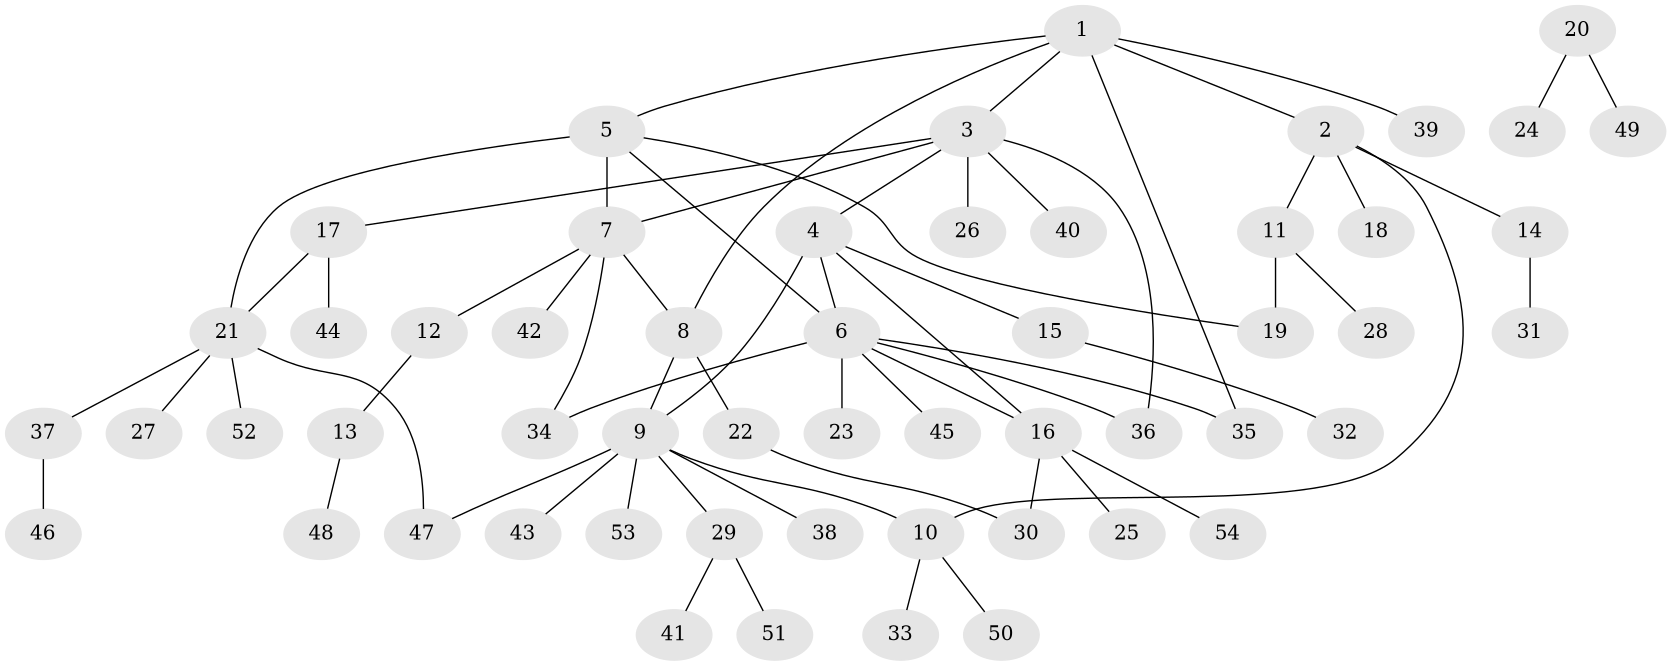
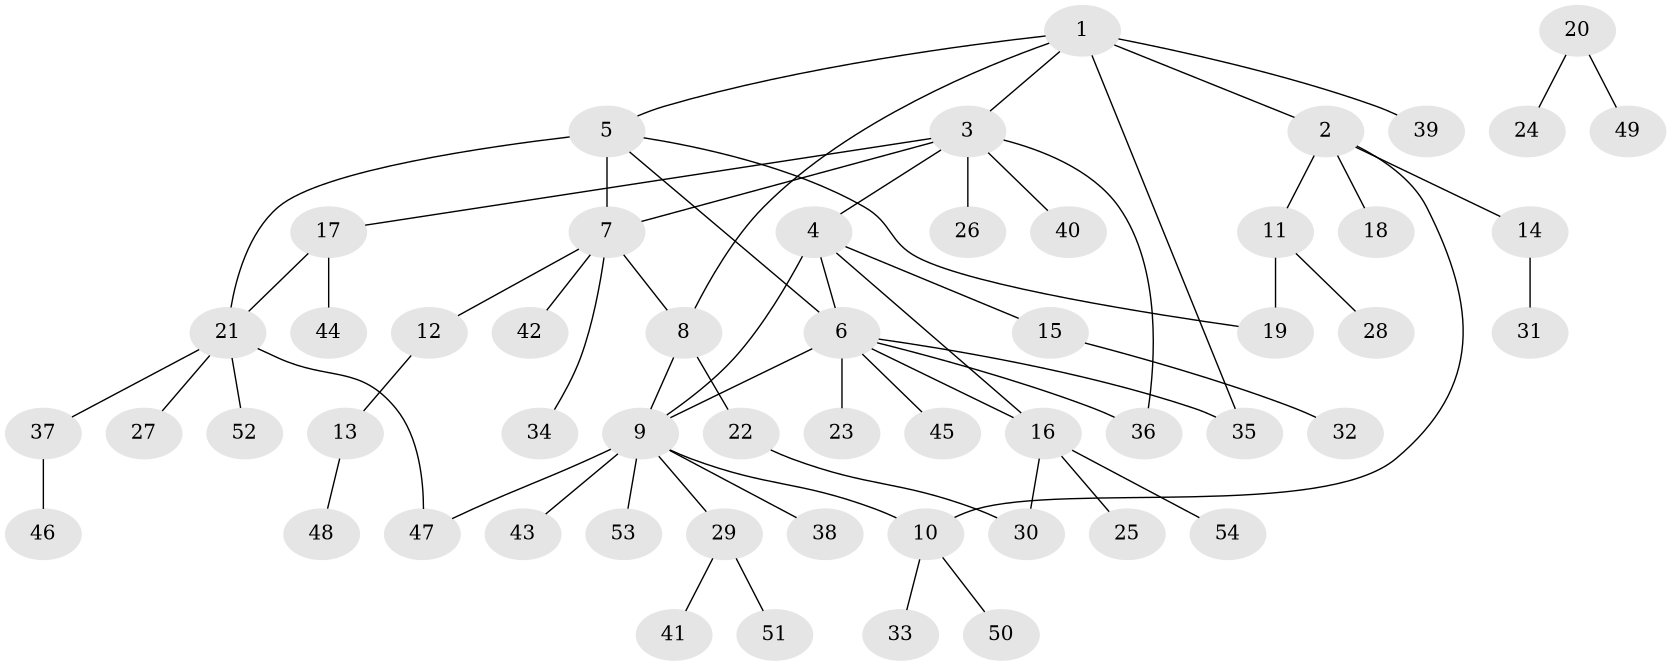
  graph {
    node [color=gray90 style=filled]
    1
    2
    3
    5
    8
    35
    39
    10
    11
    14
    18
    4
    7
    17
    26
    36
    40
    6
    19
    21
    9
    22
    33
    50
    28
    31
    15
    16
    12
    34
    42
    44
    23
    45
    29
    38
    43
    47
    53
    32
    25
    30
    54
    27
    37
    52
    13
    41
    51
    48
    20
    24
    49
    46
    1 -- 2
    1 -- 3
    1 -- 5
    1 -- 8
    1 -- 35
    1 -- 39
    2 -- 10
    2 -- 11
    2 -- 14
    2 -- 18
    3 -- 4
    3 -- 7
    3 -- 17
    3 -- 26
    3 -- 36
    3 -- 40
    5 -- 7
    5 -- 6
    5 -- 19
    5 -- 21
    8 -- 9
    8 -- 22
    10 -- 33
    10 -- 50
    11 -- 19
    11 -- 28
    14 -- 31
    4 -- 6
    4 -- 9
    4 -- 15
    4 -- 16
    7 -- 8
    7 -- 12
    7 -- 34
    7 -- 42
    17 -- 21
    17 -- 44
    6 -- 35
    6 -- 36
-   6 -- 34
+   6 -- 9
    6 -- 16
    6 -- 23
    6 -- 45
    21 -- 47
    21 -- 27
    21 -- 37
    21 -- 52
    9 -- 10
    9 -- 29
    9 -- 38
    9 -- 43
    9 -- 47
    9 -- 53
    22 -- 30
    15 -- 32
    16 -- 25
    16 -- 30
    16 -- 54
    12 -- 13
    29 -- 41
    29 -- 51
    37 -- 46
    13 -- 48
    20 -- 24
    20 -- 49
  }
